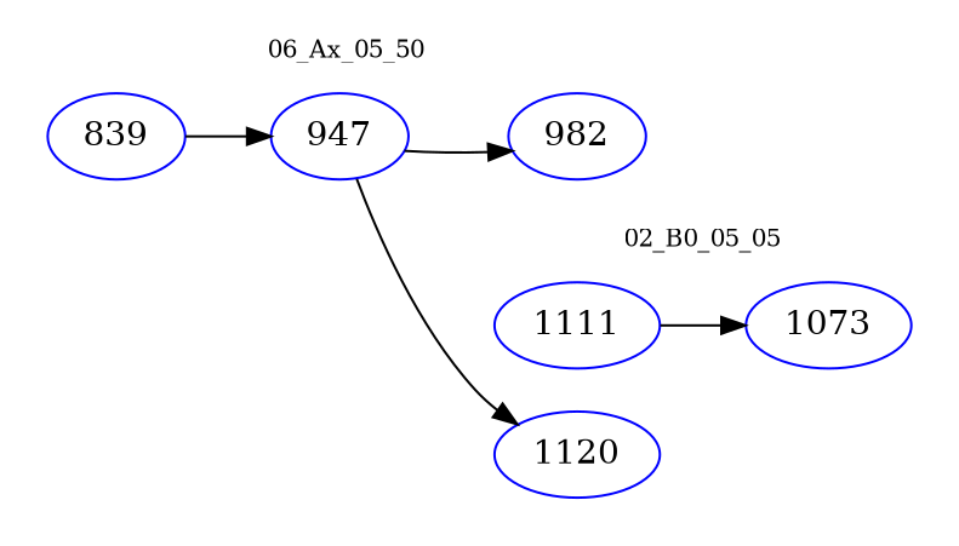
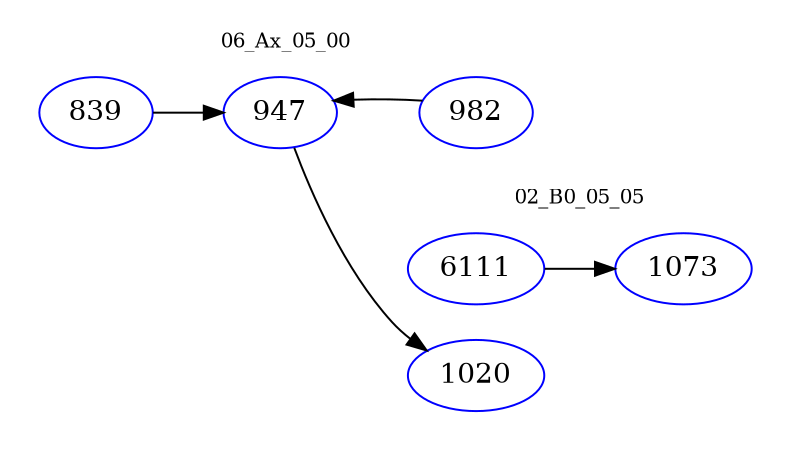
  digraph {
    rankdir=LR
    node [color=blue]
    edge [color=black]
    n1 [label=839]
    n2 [label=947]
    n3 [label=982]
-   n4 [label=1111]
+   n4 [label=6111]
    n5 [label=1073]
-   n6 [label=1120]
+   n6 [label=1020]
    subgraph cluster_1 {
      color=white
      fontsize=10
-     label="06_Ax_05_50"
+     label="06_Ax_05_00"
      n1
      n2
      n3
    }
    subgraph cluster_2 {
      color=white
      fontsize=10
      label="02_B0_05_05"
      n4
      n5
      n6
    }
    n1 -> n2
-   n2 -> n3
+   n3 -> n2
    n2 -> n6
    n4 -> n5
  }
